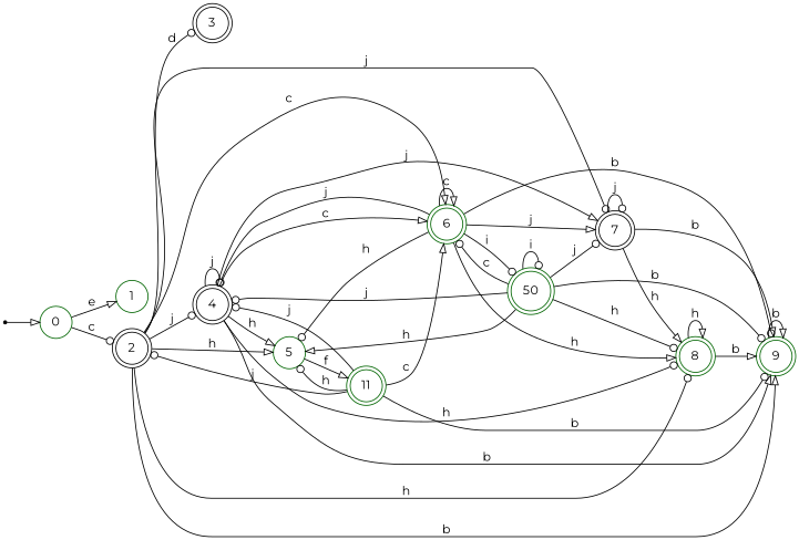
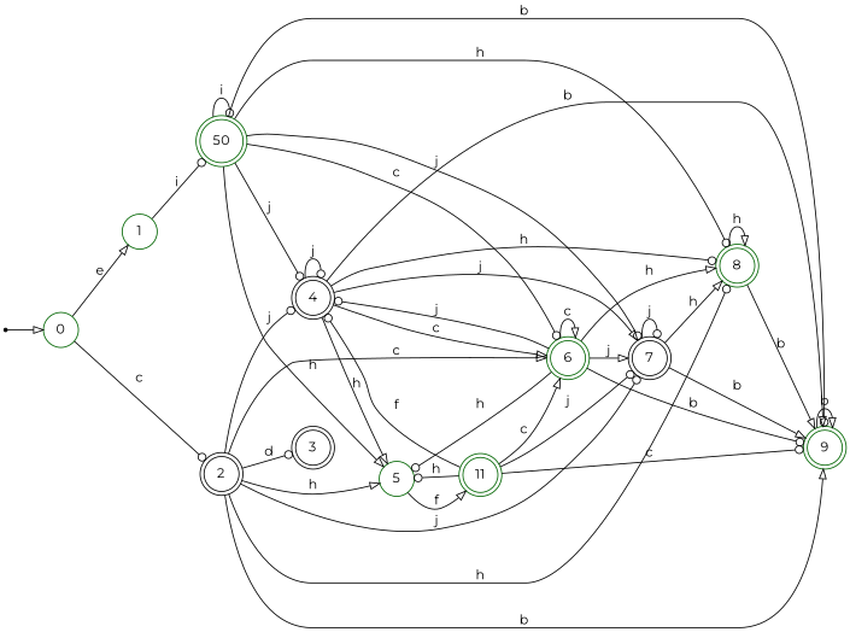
  digraph {
    fontname=Montserrat
    rankdir=LR
    node [color=darkgreen fontname=Montserrat shape=doublecircle]
    edge [arrowhead=odot fontname=Montserrat]
    dummy0 [color=black shape=point]
    0 [shape=circle]
    1 [shape=circle]
    2 [color=black]
    3 [color=black]
    4 [color=black]
    5 [shape=circle]
    6
    7 [color=black]
    8
    9
    11
    n13 [label=50]
    dummy0 -> 0 [arrowhead=onormal]
    0 -> 1 [arrowhead=onormal label=e]
    0 -> 2 [label=c]
    2 -> 3 [label=d]
    2 -> 4 [label=j]
    2 -> 5 [arrowhead=onormal label=h]
    2 -> 6 [arrowhead=onormal label=c]
    2 -> 7 [label=j]
    2 -> 8 [label=h]
    2 -> 9 [arrowhead=onormal label=b]
    4 -> 4 [label=j]
    4 -> 5 [arrowhead=onormal label=h]
    4 -> 6 [arrowhead=onormal label=c]
    4 -> 7 [arrowhead=onormal label=j]
    4 -> 8 [label=h]
    4 -> 9 [arrowhead=onormal label=b]
    5 -> 11 [arrowhead=onormal label=f]
    6 -> 4 [label=j]
    6 -> 5 [label=h]
    6 -> 6 [arrowhead=onormal label=c]
    6 -> 7 [arrowhead=onormal label=j]
    6 -> 8 [arrowhead=onormal label=h]
    6 -> 9 [label=b]
-   6 -> n13 [label=i]
+   1 -> n13 [label=i]
    7 -> 7 [label=j]
    7 -> 8 [arrowhead=onormal label=h]
    7 -> 9 [arrowhead=onormal label=b]
    8 -> 8 [arrowhead=onormal label=h]
    8 -> 9 [arrowhead=onormal label=b]
    9 -> 9 [arrowhead=onormal label=b]
-   11 -> 4 [label=j]
+   11 -> 4 [label=f]
    11 -> 5 [label=h]
    11 -> 6 [arrowhead=onormal label=c]
-   11 -> 2 [label=j]
-   11 -> 9 [label=b]
+   11 -> 7 [label=j]
+   11 -> 9 [label=c]
    n13 -> 4 [label=j]
    n13 -> 5 [arrowhead=onormal label=h]
    n13 -> 6 [label=c]
    n13 -> 7 [label=j]
    n13 -> 8 [label=h]
    n13 -> 9 [label=b]
    n13 -> n13 [label=i]
  }
